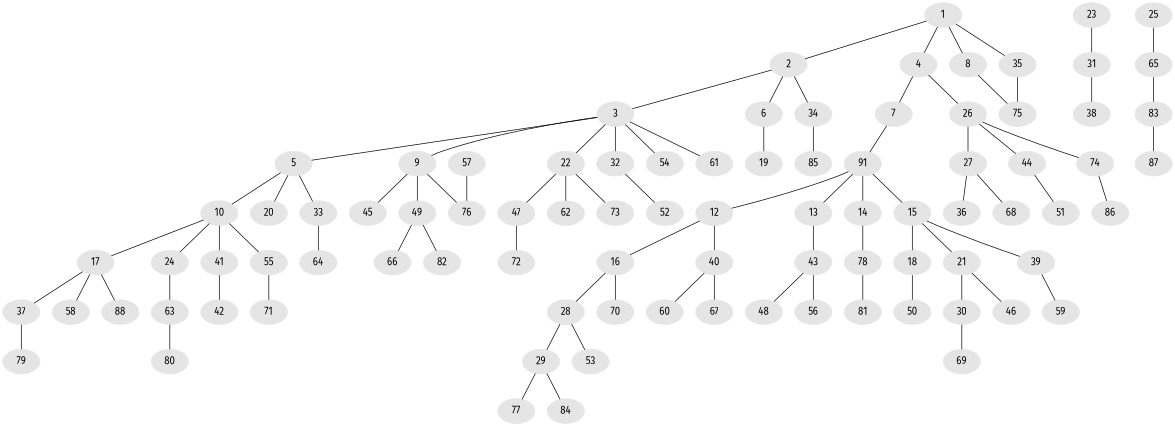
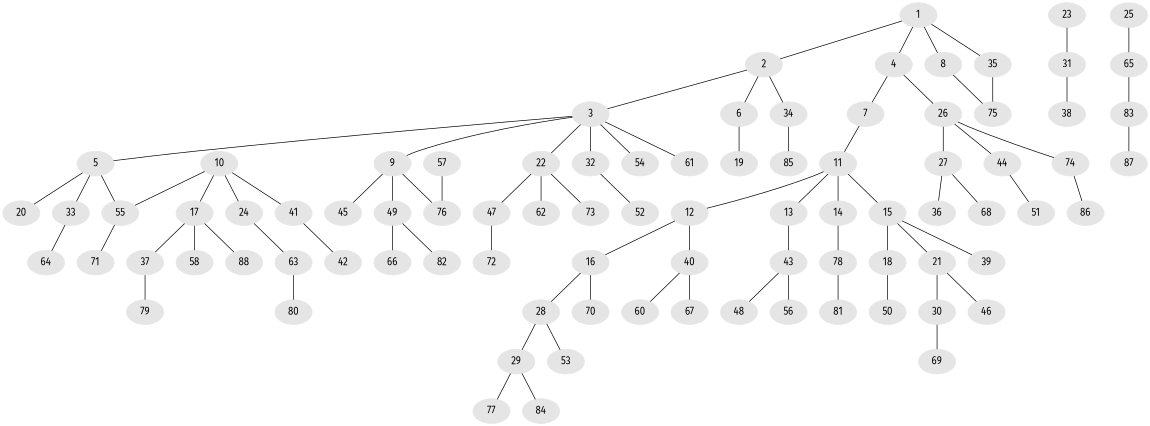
  graph {
    fontname="Fira Sans"
    node [color=gray90 fontname="Fira Sans" style=filled]
    edge [fontname="Fira Sans"]
    1
    2
    4
    8
    35
    3
    6
    34
    7
    26
    75
    5
    9
    22
    32
    54
    61
    19
    85
    10
    20
    33
    45
    49
    76
    47
    62
    73
    52
-   11 [label=91]
+   11
    27
    44
    74
    17
    24
    41
    55
    64
    23
    31
    12
    13
    14
    15
    25
    65
    66
    82
    57
    37
    58
    88
    63
    42
    71
    16
    40
    43
    78
    18
    21
    39
    28
    70
    60
    67
    48
    56
    81
    50
    30
    46
-   59
    29
    53
    79
    69
    72
    38
    80
    83
    36
    68
    51
    86
    77
    84
    87
    1 -- 2
    1 -- 4
    1 -- 8
    1 -- 35
    2 -- 3
    2 -- 6
    2 -- 34
    4 -- 7
    4 -- 26
    8 -- 75
    35 -- 75
    3 -- 5
    3 -- 9
    3 -- 22
    3 -- 32
    3 -- 54
    3 -- 61
    6 -- 19
    34 -- 85
    7 -- 11
    26 -- 27
    26 -- 44
    26 -- 74
-   5 -- 10
+   5 -- 55
    5 -- 20
    5 -- 33
    9 -- 45
    9 -- 49
    9 -- 76
    22 -- 47
    22 -- 62
    22 -- 73
    32 -- 52
    10 -- 17
    10 -- 24
    10 -- 41
    10 -- 55
    33 -- 64
    49 -- 66
    49 -- 82
    47 -- 72
    11 -- 12
    11 -- 13
    11 -- 14
    11 -- 15
    27 -- 36
    27 -- 68
    44 -- 51
    74 -- 86
    17 -- 37
    17 -- 58
    17 -- 88
    24 -- 63
    41 -- 42
    55 -- 71
    23 -- 31
    31 -- 38
    12 -- 16
    12 -- 40
    13 -- 43
    14 -- 78
    15 -- 18
    15 -- 21
    15 -- 39
    25 -- 65
    65 -- 83
    57 -- 76
    37 -- 79
    63 -- 80
    16 -- 28
    16 -- 70
    40 -- 60
    40 -- 67
    43 -- 48
    43 -- 56
    78 -- 81
    18 -- 50
    21 -- 30
    21 -- 46
-   39 -- 59
    28 -- 29
    28 -- 53
    30 -- 69
    29 -- 77
    29 -- 84
    83 -- 87
  }
